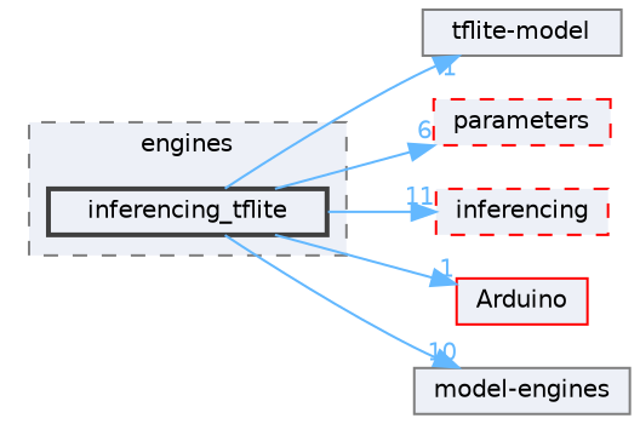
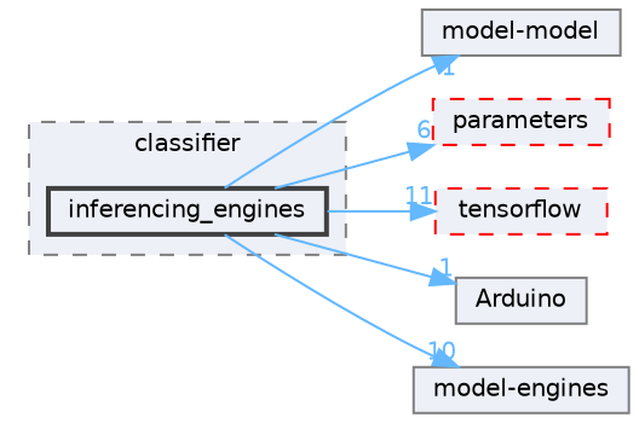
  digraph {
    compound=true
    rankdir=LR
    node [color=red fillcolor="#edf0f7" fontname=Helvetica fontsize=10 shape=box style=filled]
    edge [color=steelblue1 fontcolor=steelblue1 fontname=Helvetica fontsize=10 headlabel=1 labeldistance=1.5 labelfontname=Helvetica labelfontsize=10]
-   n1 [color=grey25 height=0.2 label=inferencing_tflite style="filled,bold" width=0.4]
-   n2 [color=grey50 height=0.2 label="tflite-model" width=0.4]
+   n1 [color=grey25 height=0.2 label=inferencing_engines style="filled,bold" width=0.4]
+   n2 [color=grey50 height=0.2 label="model-model" width=0.4]
    n3 [height=0.2 label=parameters style="filled,dashed" width=0.4]
-   n4 [height=0.2 label=inferencing style="filled,dashed" width=0.4]
-   n5 [height=0.2 label=Arduino width=0.4]
+   n4 [height=0.2 label=tensorflow style="filled,dashed" width=0.4]
+   n5 [color=grey50 height=0.2 label=Arduino width=0.4]
    n6 [color=grey50 height=0.2 label="model-engines" width=0.4]
    subgraph cluster_1 {
      bgcolor="#edf0f7"
      fontname=Helvetica
      fontsize=10
-     label=engines
+     label=classifier
      pencolor=grey50
      style="filled,dashed"
      n1
    }
    n1 -> n2
    n1 -> n3 [headlabel=6]
    n1 -> n4 [headlabel=11]
    n1 -> n5
    n1 -> n6 [headlabel=10]
  }
